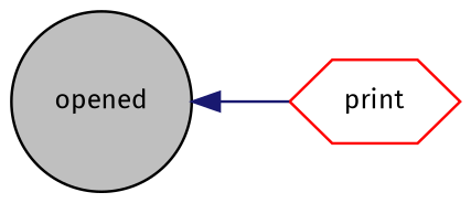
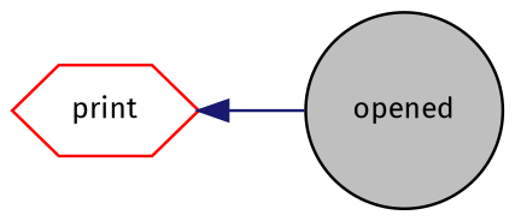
  digraph {
    rankdir=LR
    fontname="Fira Sans"
    node [fontname="Fira Sans" fontsize=10]
    n1 [color=black fillcolor=grey75 fontcolor=black height=0.2 label=opened shape=circle style=filled width=0.4]
    n2 [color=red height=0.2 label=print shape=hexagon width=0.4]
-   n1 -> n2 [color=midnightblue dir=back fontname="Fira Sans" fontsize=10 labelfontname=FreeSans labelfontsize=10 style=solid]
+   n2 -> n1 [color=midnightblue dir=back fontname="Fira Sans" fontsize=10 labelfontname=FreeSans labelfontsize=10 style=solid]
  }
